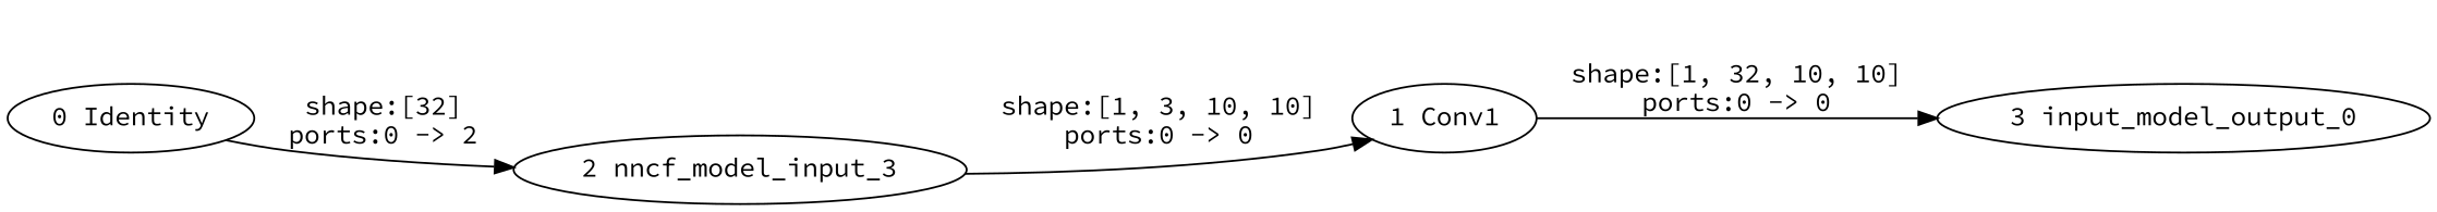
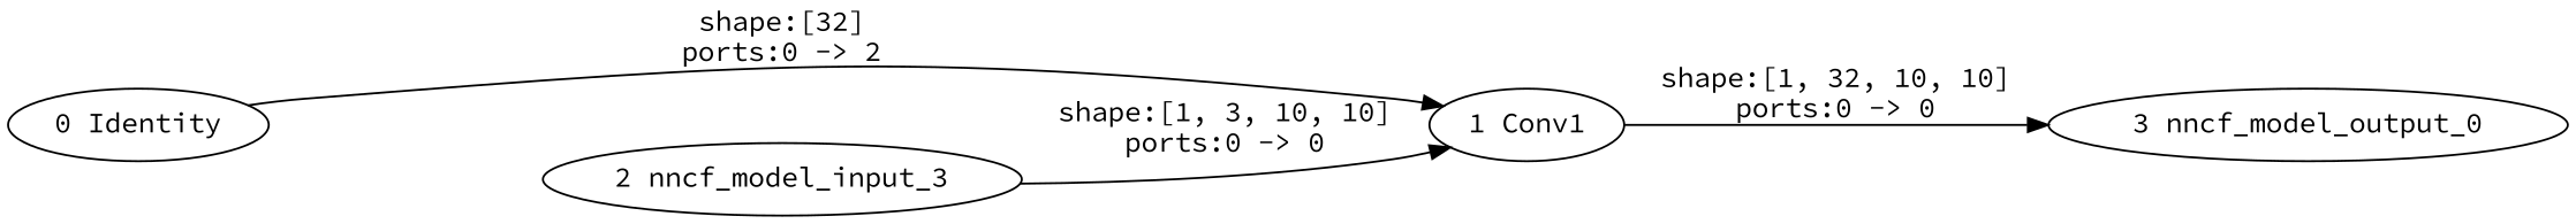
  strict digraph {
    fontname="Source Code Pro"
    rankdir=LR
    node [fontname="Source Code Pro"]
    edge [fontname="Source Code Pro" style=solid]
    "0 Identity" [type=Identity]
    "1 Conv1" [type=Conv]
-   "3 nncf_model_output_0" [type=nncf_model_output label="3 input_model_output_0"]
+   "3 nncf_model_output_0" [type=nncf_model_output]
    n4 [label="2 nncf_model_input_3" type=nncf_model_input]
-   "0 Identity" -> n4 [label="shape:[32]\nports:0 -> 2"]
+   "0 Identity" -> "1 Conv1" [label="shape:[32]\nports:0 -> 2"]
    "1 Conv1" -> "3 nncf_model_output_0" [label="shape:[1, 32, 10, 10]\nports:0 -> 0"]
    n4 -> "1 Conv1" [label="shape:[1, 3, 10, 10]\nports:0 -> 0"]
  }
